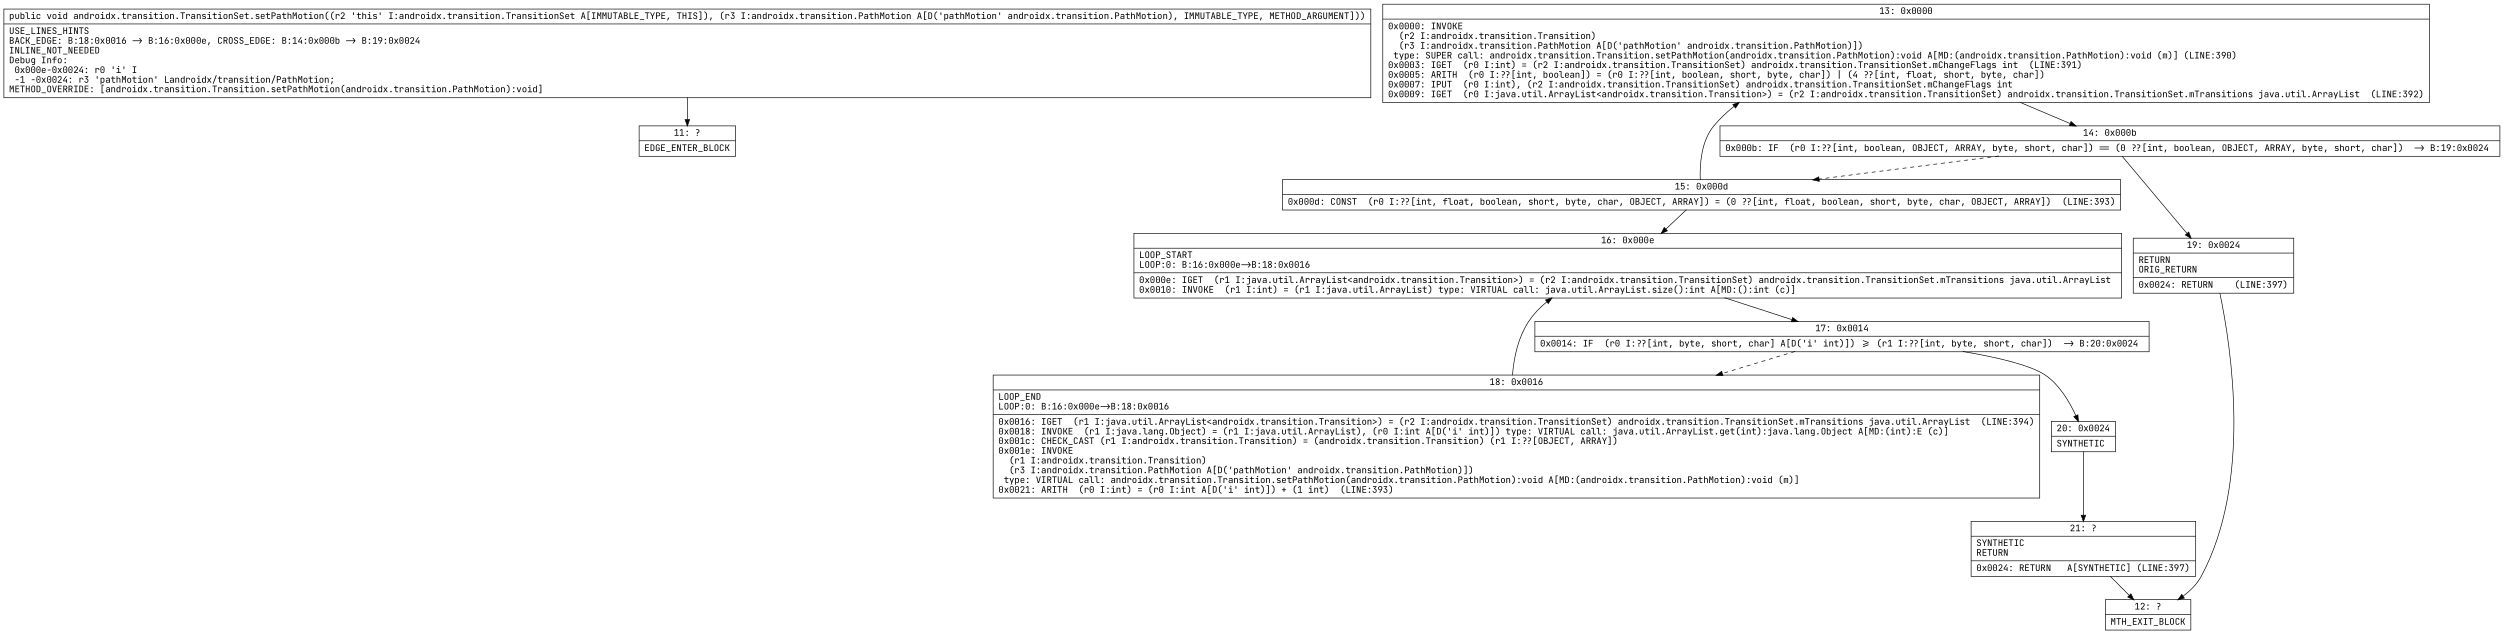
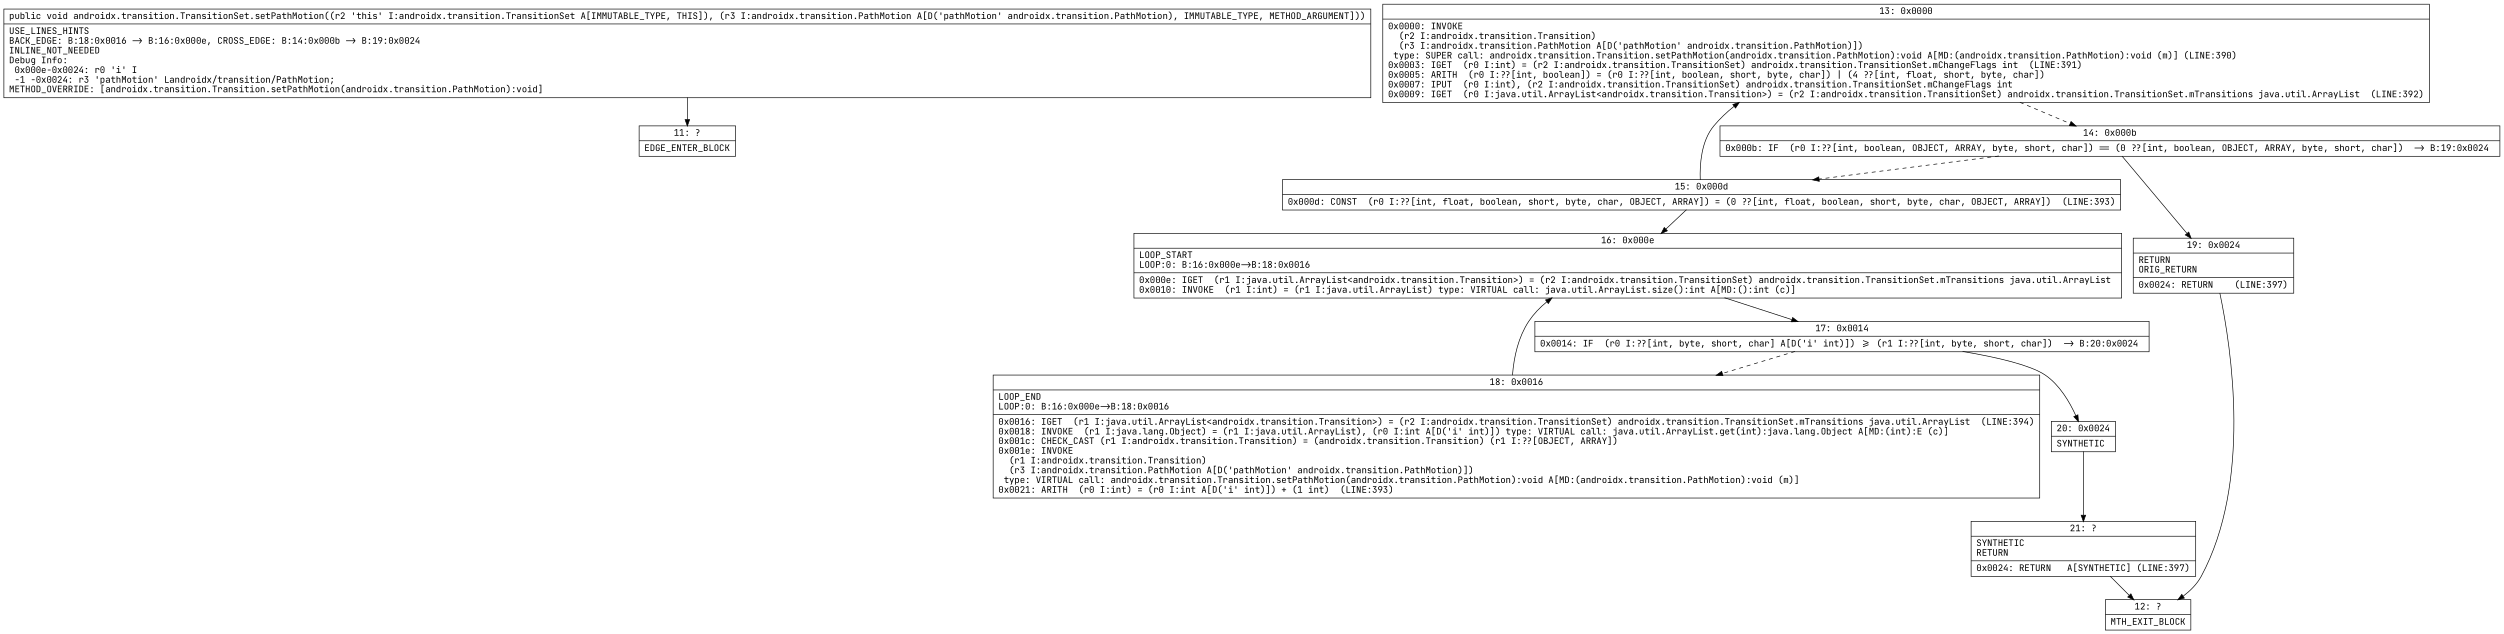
  digraph {
    fontname="JetBrains Mono"
    node [fontname="JetBrains Mono" shape=record]
    edge [fontname="JetBrains Mono"]
    n1 [label="{11\:\ ?|EDGE_ENTER_BLOCK\l}"]
    n2 [label="{13\:\ 0x0000|0x0000: INVOKE  \l  (r2 I:androidx.transition.Transition)\l  (r3 I:androidx.transition.PathMotion A[D('pathMotion' androidx.transition.PathMotion)])\l type: SUPER call: androidx.transition.Transition.setPathMotion(androidx.transition.PathMotion):void A[MD:(androidx.transition.PathMotion):void (m)] (LINE:390)\l0x0003: IGET  (r0 I:int) = (r2 I:androidx.transition.TransitionSet) androidx.transition.TransitionSet.mChangeFlags int  (LINE:391)\l0x0005: ARITH  (r0 I:??[int, boolean]) = (r0 I:??[int, boolean, short, byte, char]) \| (4 ??[int, float, short, byte, char]) \l0x0007: IPUT  (r0 I:int), (r2 I:androidx.transition.TransitionSet) androidx.transition.TransitionSet.mChangeFlags int \l0x0009: IGET  (r0 I:java.util.ArrayList\<androidx.transition.Transition\>) = (r2 I:androidx.transition.TransitionSet) androidx.transition.TransitionSet.mTransitions java.util.ArrayList  (LINE:392)\l}"]
    n3 [label="{14\:\ 0x000b|0x000b: IF  (r0 I:??[int, boolean, OBJECT, ARRAY, byte, short, char]) == (0 ??[int, boolean, OBJECT, ARRAY, byte, short, char])  \-\> B:19:0x0024 \l}"]
    n4 [label="{15\:\ 0x000d|0x000d: CONST  (r0 I:??[int, float, boolean, short, byte, char, OBJECT, ARRAY]) = (0 ??[int, float, boolean, short, byte, char, OBJECT, ARRAY])  (LINE:393)\l}"]
    n5 [label="{19\:\ 0x0024|RETURN\lORIG_RETURN\l|0x0024: RETURN    (LINE:397)\l}"]
    n6 [label="{16\:\ 0x000e|LOOP_START\lLOOP:0: B:16:0x000e\-\>B:18:0x0016\l|0x000e: IGET  (r1 I:java.util.ArrayList\<androidx.transition.Transition\>) = (r2 I:androidx.transition.TransitionSet) androidx.transition.TransitionSet.mTransitions java.util.ArrayList \l0x0010: INVOKE  (r1 I:int) = (r1 I:java.util.ArrayList) type: VIRTUAL call: java.util.ArrayList.size():int A[MD:():int (c)]\l}"]
    n7 [label="{12\:\ ?|MTH_EXIT_BLOCK\l}"]
    n8 [label="{17\:\ 0x0014|0x0014: IF  (r0 I:??[int, byte, short, char] A[D('i' int)]) \>= (r1 I:??[int, byte, short, char])  \-\> B:20:0x0024 \l}"]
    n9 [label="{18\:\ 0x0016|LOOP_END\lLOOP:0: B:16:0x000e\-\>B:18:0x0016\l|0x0016: IGET  (r1 I:java.util.ArrayList\<androidx.transition.Transition\>) = (r2 I:androidx.transition.TransitionSet) androidx.transition.TransitionSet.mTransitions java.util.ArrayList  (LINE:394)\l0x0018: INVOKE  (r1 I:java.lang.Object) = (r1 I:java.util.ArrayList), (r0 I:int A[D('i' int)]) type: VIRTUAL call: java.util.ArrayList.get(int):java.lang.Object A[MD:(int):E (c)]\l0x001c: CHECK_CAST (r1 I:androidx.transition.Transition) = (androidx.transition.Transition) (r1 I:??[OBJECT, ARRAY]) \l0x001e: INVOKE  \l  (r1 I:androidx.transition.Transition)\l  (r3 I:androidx.transition.PathMotion A[D('pathMotion' androidx.transition.PathMotion)])\l type: VIRTUAL call: androidx.transition.Transition.setPathMotion(androidx.transition.PathMotion):void A[MD:(androidx.transition.PathMotion):void (m)]\l0x0021: ARITH  (r0 I:int) = (r0 I:int A[D('i' int)]) + (1 int)  (LINE:393)\l}"]
    n10 [label="{20\:\ 0x0024|SYNTHETIC\l}"]
    n11 [label="{21\:\ ?|SYNTHETIC\lRETURN\l|0x0024: RETURN   A[SYNTHETIC] (LINE:397)\l}"]
    n12 [label="{public void androidx.transition.TransitionSet.setPathMotion((r2 'this' I:androidx.transition.TransitionSet A[IMMUTABLE_TYPE, THIS]), (r3 I:androidx.transition.PathMotion A[D('pathMotion' androidx.transition.PathMotion), IMMUTABLE_TYPE, METHOD_ARGUMENT]))  | USE_LINES_HINTS\lBACK_EDGE: B:18:0x0016 \-\> B:16:0x000e, CROSS_EDGE: B:14:0x000b \-\> B:19:0x0024\lINLINE_NOT_NEEDED\lDebug Info:\l  0x000e\-0x0024: r0 'i' I\l  \-1 \-0x0024: r3 'pathMotion' Landroidx\/transition\/PathMotion;\lMETHOD_OVERRIDE: [androidx.transition.Transition.setPathMotion(androidx.transition.PathMotion):void]\l}"]
-   n2 -> n3
+   n2 -> n3 [style=dashed]
    n3 -> n4 [style=dashed]
    n3 -> n5
    n4 -> n2
    n4 -> n6
    n5 -> n7
    n6 -> n8
    n8 -> n9 [style=dashed]
    n8 -> n10
    n9 -> n6
    n10 -> n11
    n11 -> n7
    n12 -> n1
  }
